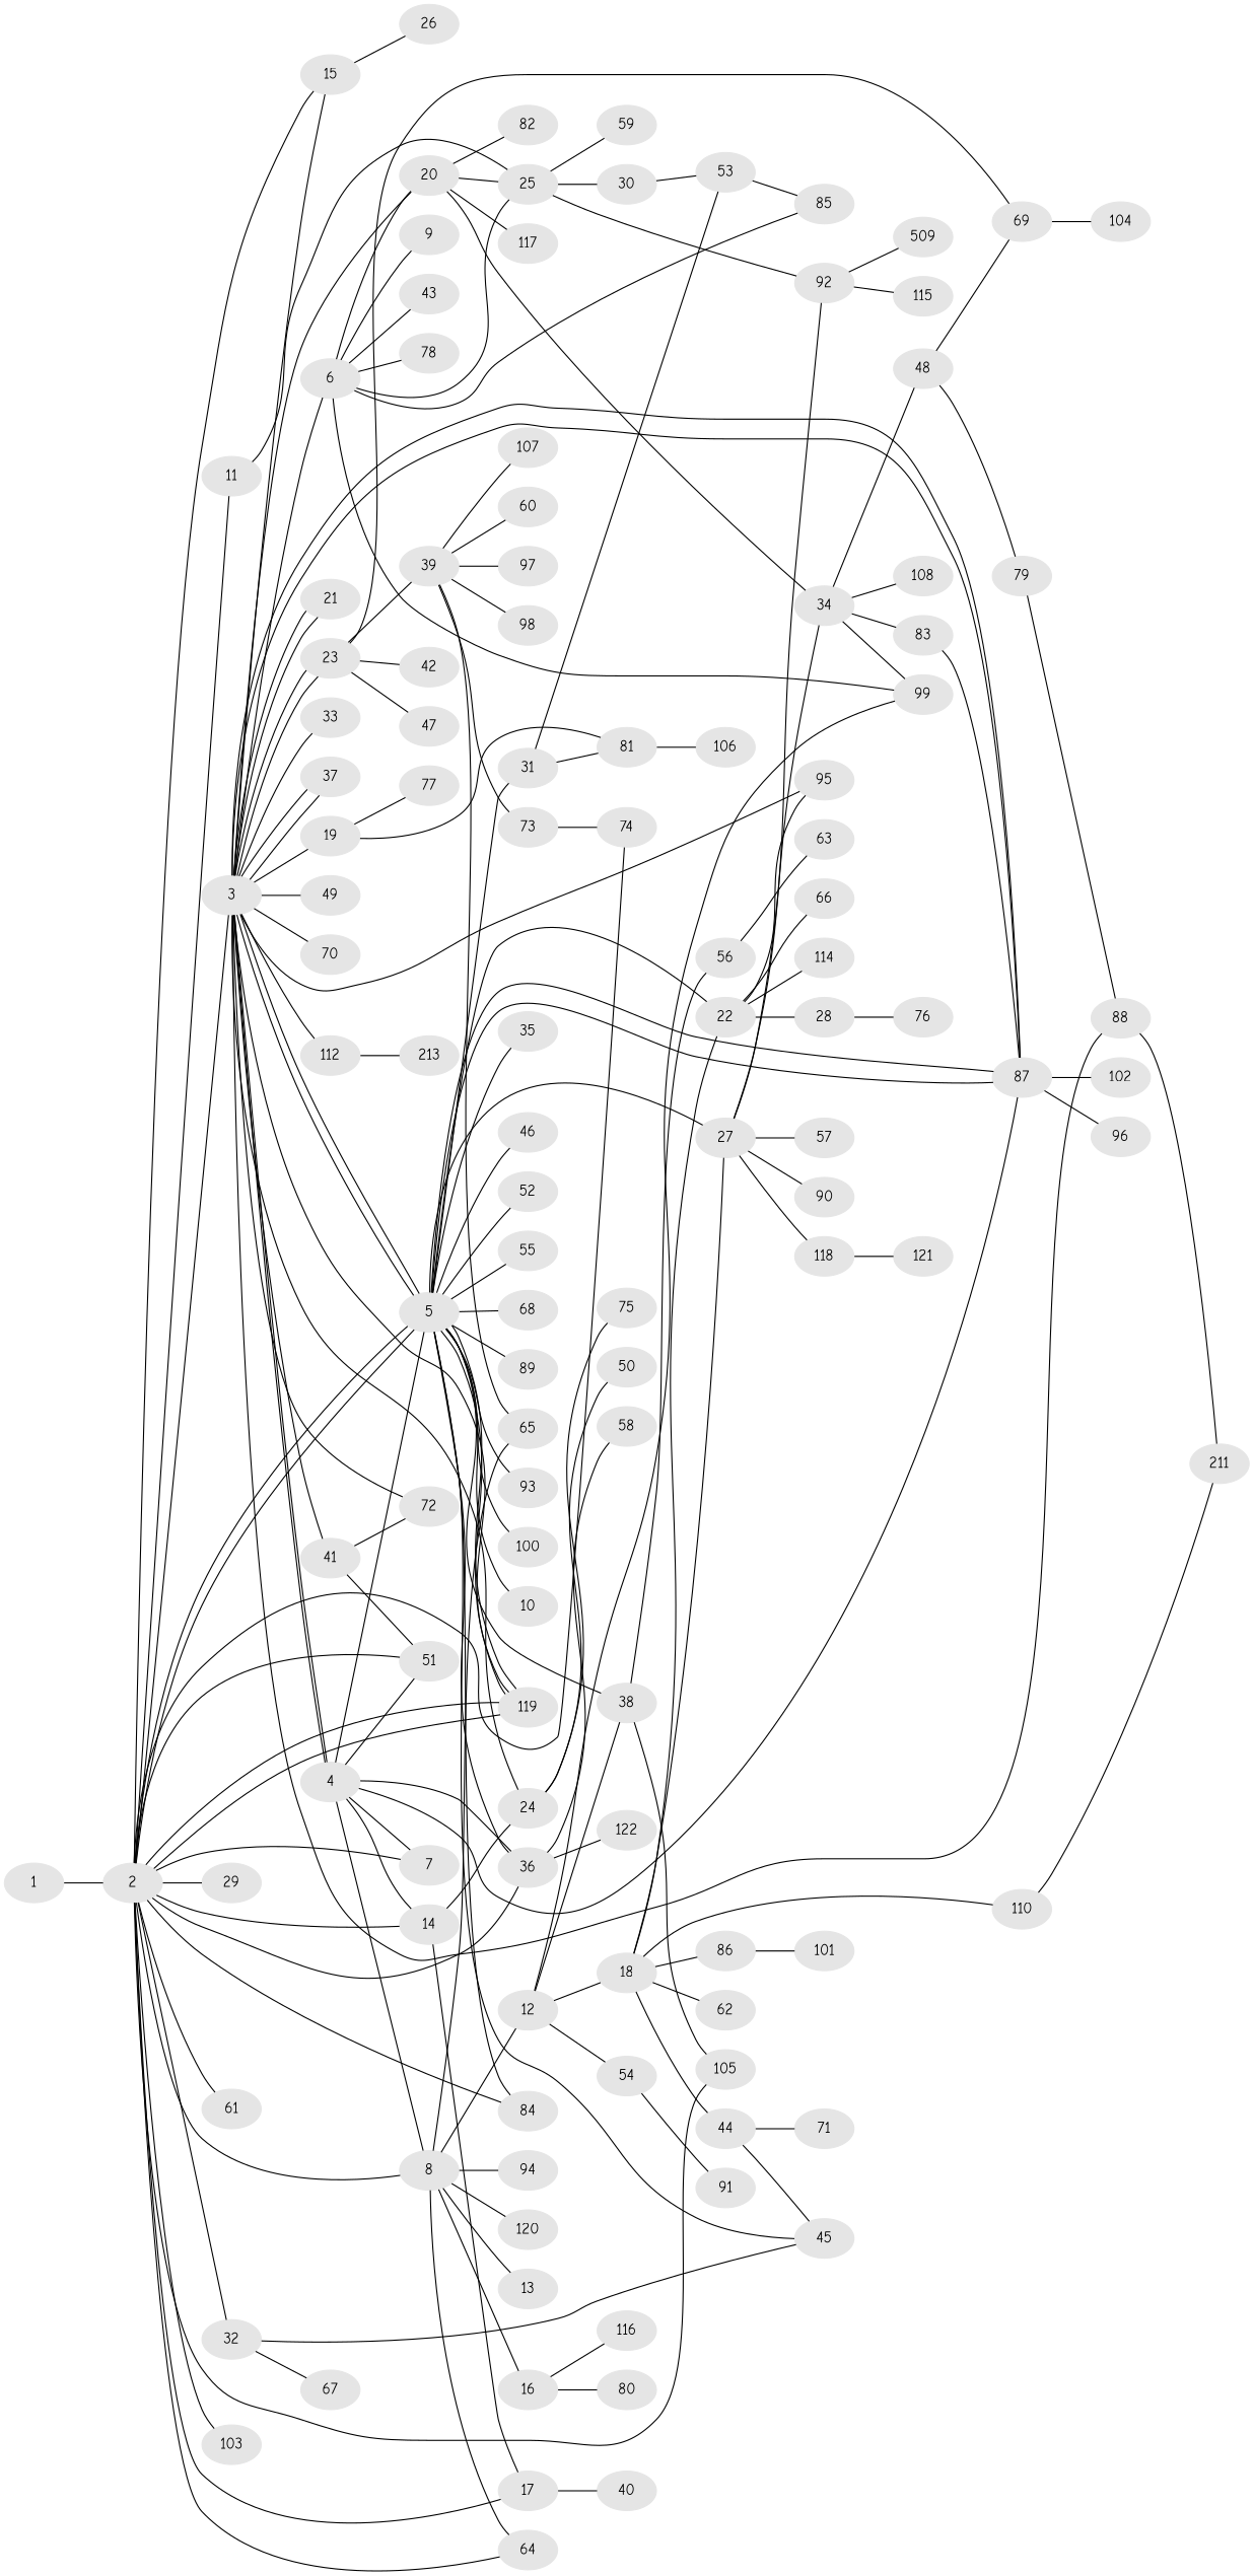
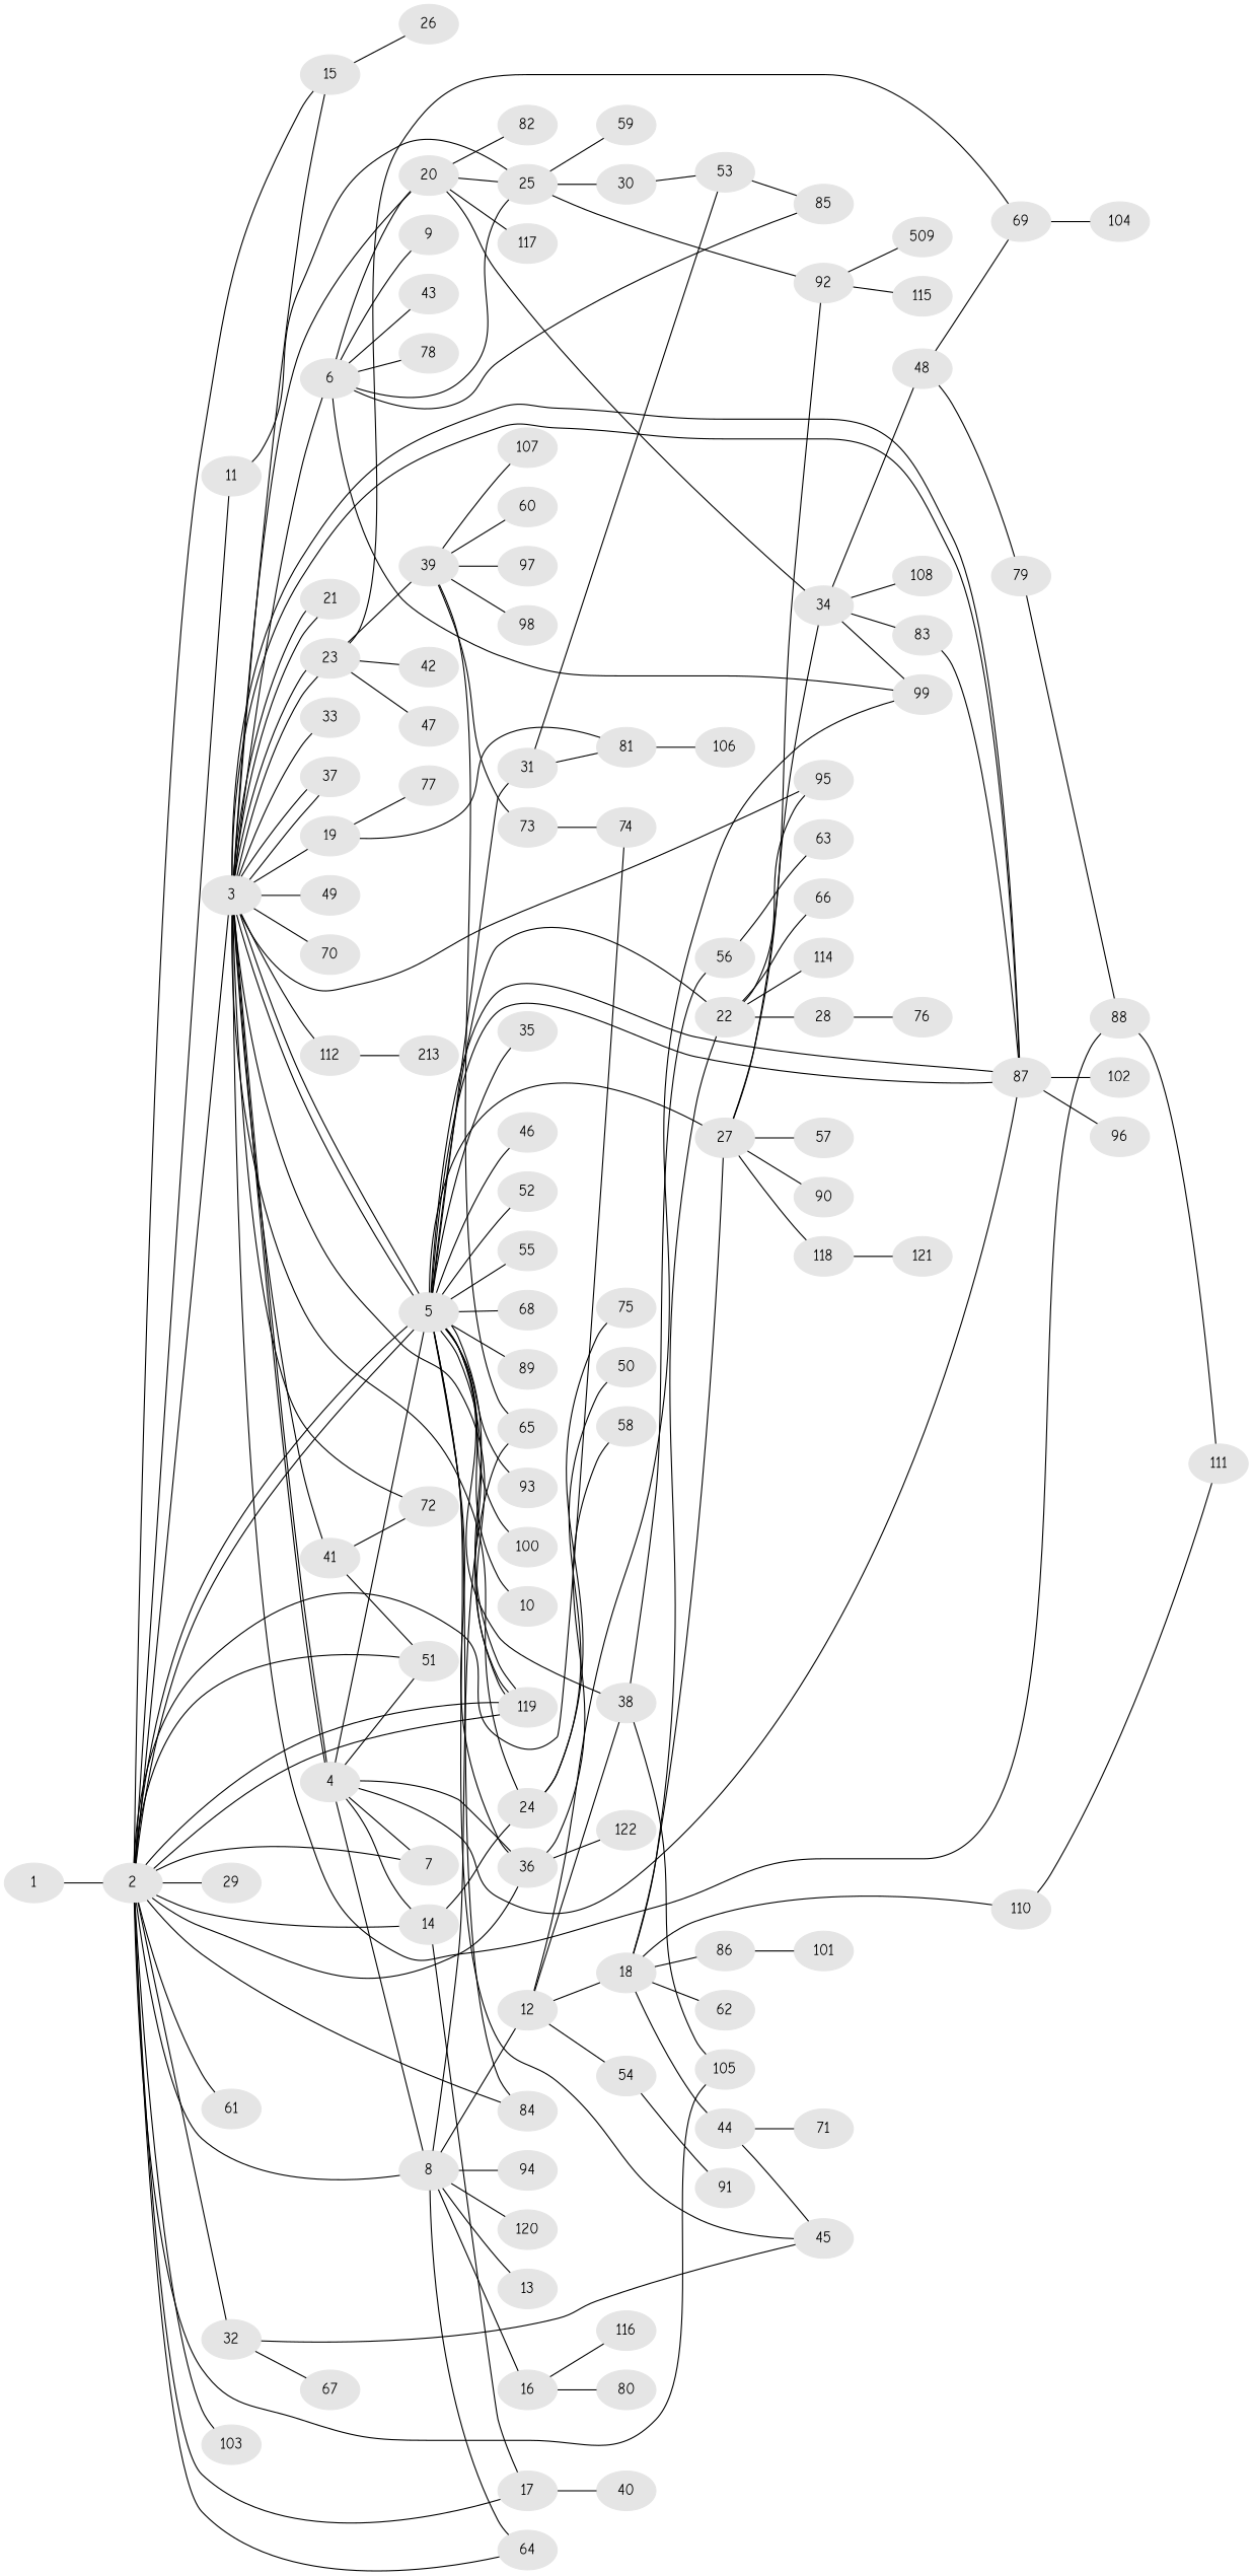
  graph {
    fontname="Comic Neue"
    rankdir=LR
    node [color=gray90 fontname="Comic Neue" style=filled]
    edge [fontname="Comic Neue"]
    1
    2
    3
    5
    7
    8
    11
    14
    15
    17
    29
    32
    36
    51
    61
    64
    74
    84
    103
    105
    119
    4
    6
    19
    20
    21
    23
    24
    33
    37
    41
    49
    70
    72
    87
    88
    95
    112
    10
    22
    27
    31
    35
    38
    45
    46
    52
    55
    68
    89
    93
    100
    12
    13
    16
    65
    94
    120
    25
    26
    40
    67
    58
    122
    9
    43
    78
    85
    99
    77
    81
    34
    82
    117
    39
    42
    47
    69
    50
    75
    96
    102
-   111 [label=211]
+   111
    n84 [label=213]
    28
    66
    114
    92
    57
    90
    118
    53
    56
    30
    59
    18
    54
    80
    116
    44
    62
    86
    110
    91
    71
    101
    106
    48
    83
    108
    76
    60
    73
    97
    98
    107
    104
    n118 [label=509]
    115
    121
    79
    63
    1 -- 2
    2 -- 3
    2 -- 5
    2 -- 5
    2 -- 7
    2 -- 8
    2 -- 11
    2 -- 14
    2 -- 15
    2 -- 17
    2 -- 29
    2 -- 32
    2 -- 36
    2 -- 51
    2 -- 61
    2 -- 64
    2 -- 74
    2 -- 84
    2 -- 103
    2 -- 105
    2 -- 119
    2 -- 119
    3 -- 5
    3 -- 5
    3 -- 15
    3 -- 119
    3 -- 4
    3 -- 4
    3 -- 6
    3 -- 19
    3 -- 20
    3 -- 21
    3 -- 21
    3 -- 23
    3 -- 23
    3 -- 24
    3 -- 33
    3 -- 37
    3 -- 37
    3 -- 41
    3 -- 49
    3 -- 70
    3 -- 72
    3 -- 87
    3 -- 87
    3 -- 88
    3 -- 95
    3 -- 112
    5 -- 36
    5 -- 84
    5 -- 119
    5 -- 119
    5 -- 87
    5 -- 87
    5 -- 10
    5 -- 22
    5 -- 27
    5 -- 31
    5 -- 35
    5 -- 38
    5 -- 45
    5 -- 46
    5 -- 52
    5 -- 55
    5 -- 68
    5 -- 89
    5 -- 93
    5 -- 100
    8 -- 64
    8 -- 12
    8 -- 13
    8 -- 16
    8 -- 65
    8 -- 94
    8 -- 120
    11 -- 25
    14 -- 17
    14 -- 24
    15 -- 26
    17 -- 40
    32 -- 45
    32 -- 67
    36 -- 58
    36 -- 122
    4 -- 5
    4 -- 7
    4 -- 8
    4 -- 14
    4 -- 36
    4 -- 51
    4 -- 87
    6 -- 20
    6 -- 25
    6 -- 9
    6 -- 43
    6 -- 78
    6 -- 85
    6 -- 99
    19 -- 77
    19 -- 81
    20 -- 25
    20 -- 34
    20 -- 82
    20 -- 117
    23 -- 39
    23 -- 42
    23 -- 47
    23 -- 69
    24 -- 50
    24 -- 75
    41 -- 51
    41 -- 72
    87 -- 96
    87 -- 102
    88 -- 111
    112 -- n84
    22 -- 95
    22 -- 28
    22 -- 66
    22 -- 114
    27 -- 34
    27 -- 92
    27 -- 57
    27 -- 90
    27 -- 118
    31 -- 81
    31 -- 53
    38 -- 105
    38 -- 56
    12 -- 38
    12 -- 99
    12 -- 18
    12 -- 54
    16 -- 80
    16 -- 116
    25 -- 92
    25 -- 30
    25 -- 59
    81 -- 106
    34 -- 99
    34 -- 48
    34 -- 83
    34 -- 108
    39 -- 65
    39 -- 60
    39 -- 73
    39 -- 97
    39 -- 98
    39 -- 107
    69 -- 104
    28 -- 76
    92 -- n118
    92 -- 115
    118 -- 121
    53 -- 85
    56 -- 63
    30 -- 53
    18 -- 22
    18 -- 27
    18 -- 44
    18 -- 62
    18 -- 86
    18 -- 110
    54 -- 91
    44 -- 45
    44 -- 71
    86 -- 101
    110 -- 111
    48 -- 69
    48 -- 79
    83 -- 87
    73 -- 74
    79 -- 88
  }
